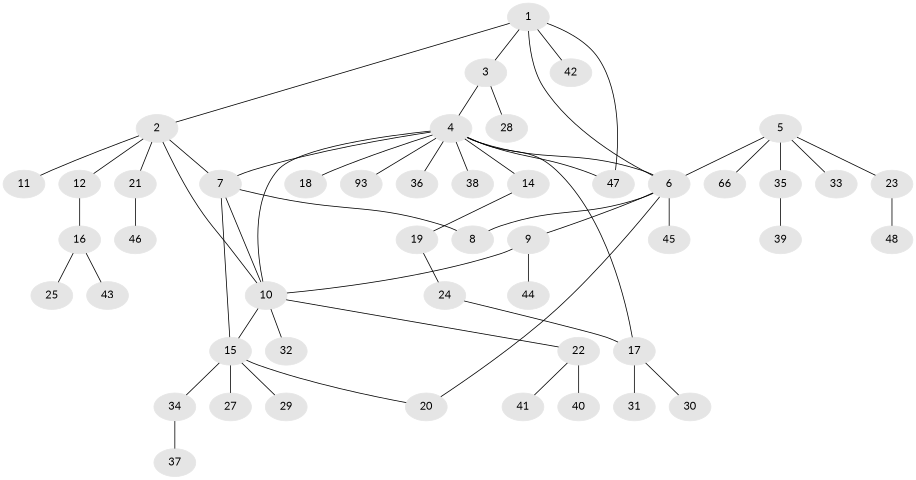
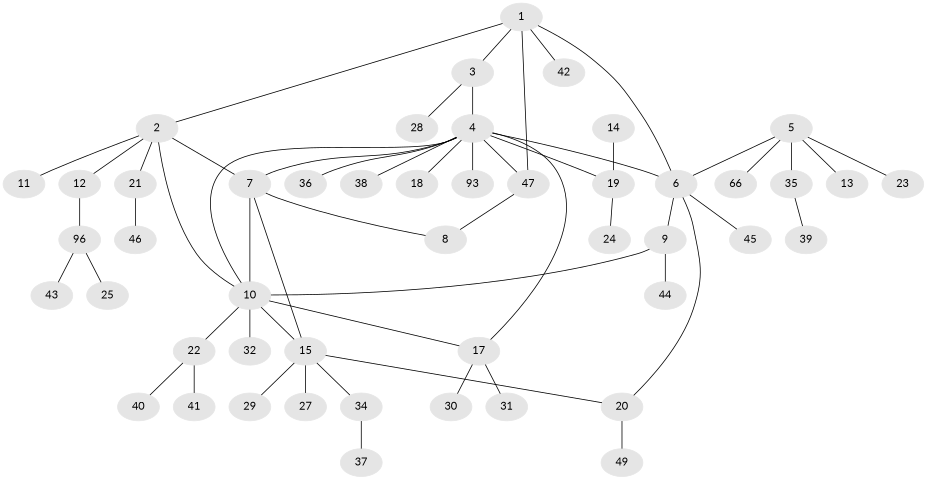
  graph {
    fontname=Lato
    node [color=gray90 fontname=Lato style=filled]
    edge [fontname=Lato]
    1
    2
    3
    6
    42
    47
    7
    10
    11
    12
    21
    4
    28
    8
    9
    20
    45
    15
    17
    22
    32
-   16
+   16 [label=96]
    46
    14
    18
    n26 [label=93]
    36
    38
    19
    30
    31
    5
-   13 [label=33]
+   13
    23
    n35 [label=66]
    35
-   48
    39
    44
+   49
    27
    29
    34
    40
    41
    25
    43
    24
    37
    1 -- 2
    1 -- 3
    1 -- 6
    1 -- 42
    1 -- 47
    2 -- 7
    2 -- 10
    2 -- 11
    2 -- 12
    2 -- 21
    3 -- 4
    3 -- 28
-   6 -- 8
+   47 -- 8
    6 -- 9
    6 -- 20
    6 -- 45
    7 -- 10
    7 -- 8
    7 -- 15
    10 -- 15
-   24 -- 17
+   10 -- 17
    10 -- 22
    10 -- 32
    12 -- 16
    21 -- 46
    4 -- 6
    4 -- 47
    4 -- 7
    4 -- 10
    4 -- 17
-   4 -- 14
+   4 -- 19
    4 -- 18
    4 -- n26
    4 -- 36
    4 -- 38
    9 -- 10
    9 -- 44
+   20 -- 49
    15 -- 20
    15 -- 27
    15 -- 29
    15 -- 34
    17 -- 30
    17 -- 31
    22 -- 40
    22 -- 41
    16 -- 25
    16 -- 43
    14 -- 19
    19 -- 24
    5 -- 6
    5 -- 13
    5 -- 23
    5 -- n35
    5 -- 35
-   23 -- 48
    35 -- 39
    34 -- 37
  }
